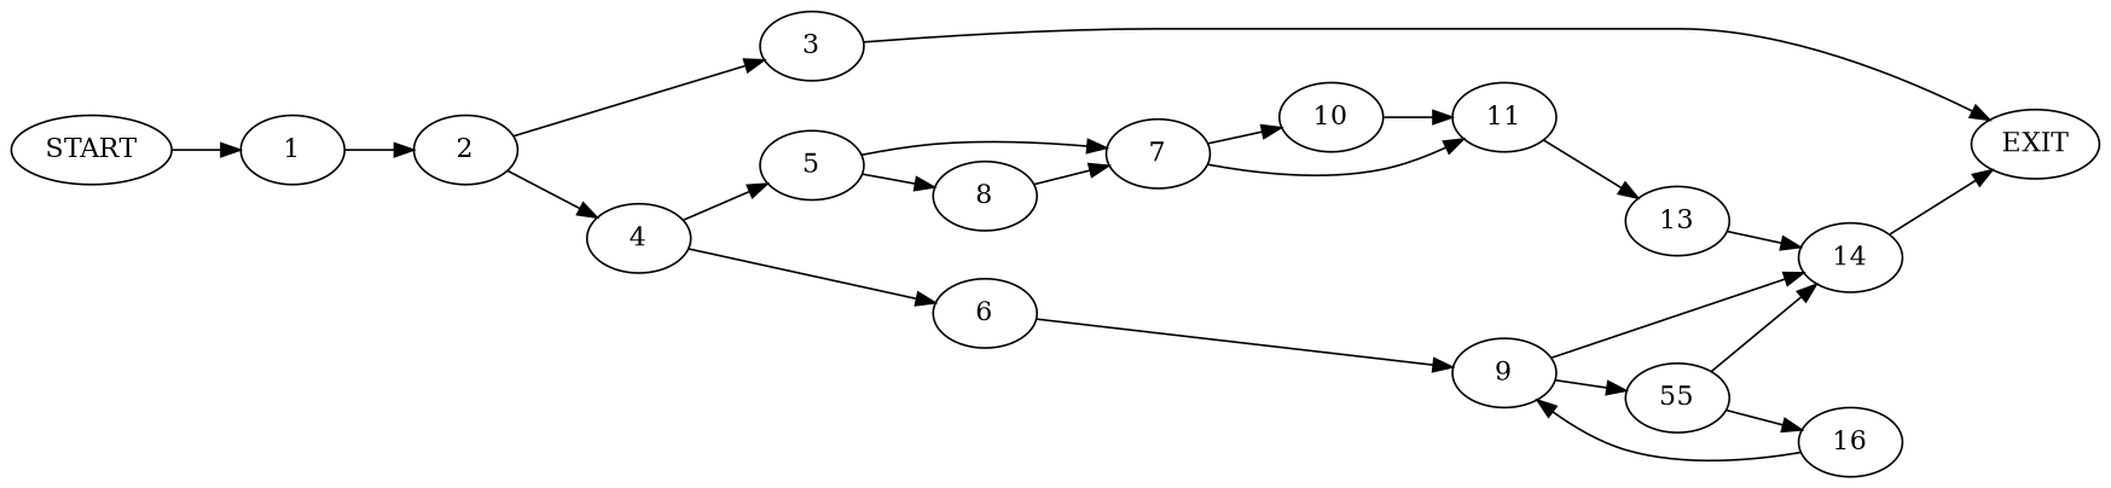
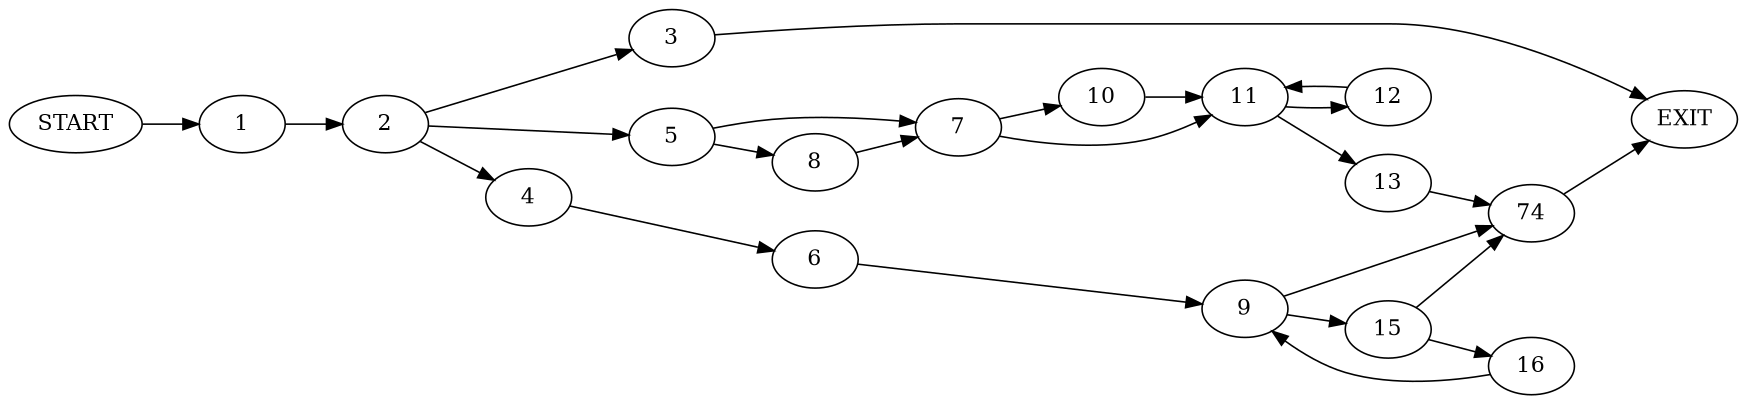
  digraph {
    rankdir=LR
    n1 [label=START]
    1
    2
    n4 [label=EXIT]
    3
    4
    5
    6
    7
    8
    9
    10
    11
-   14
-   15 [label=55]
+   14 [label=74]
+   15
+   12
    13
    16
    n1 -> 1
    1 -> 2
    2 -> 3
    2 -> 4
    3 -> n4
-   4 -> 5
+   2 -> 5
    4 -> 6
    5 -> 7
    5 -> 8
    6 -> 9
    7 -> 10
    7 -> 11
    8 -> 7
    9 -> 14
    9 -> 15
    10 -> 11
+   11 -> 12
    11 -> 13
    14 -> n4
    15 -> 14
    15 -> 16
+   12 -> 11
    13 -> 14
    16 -> 9
  }
